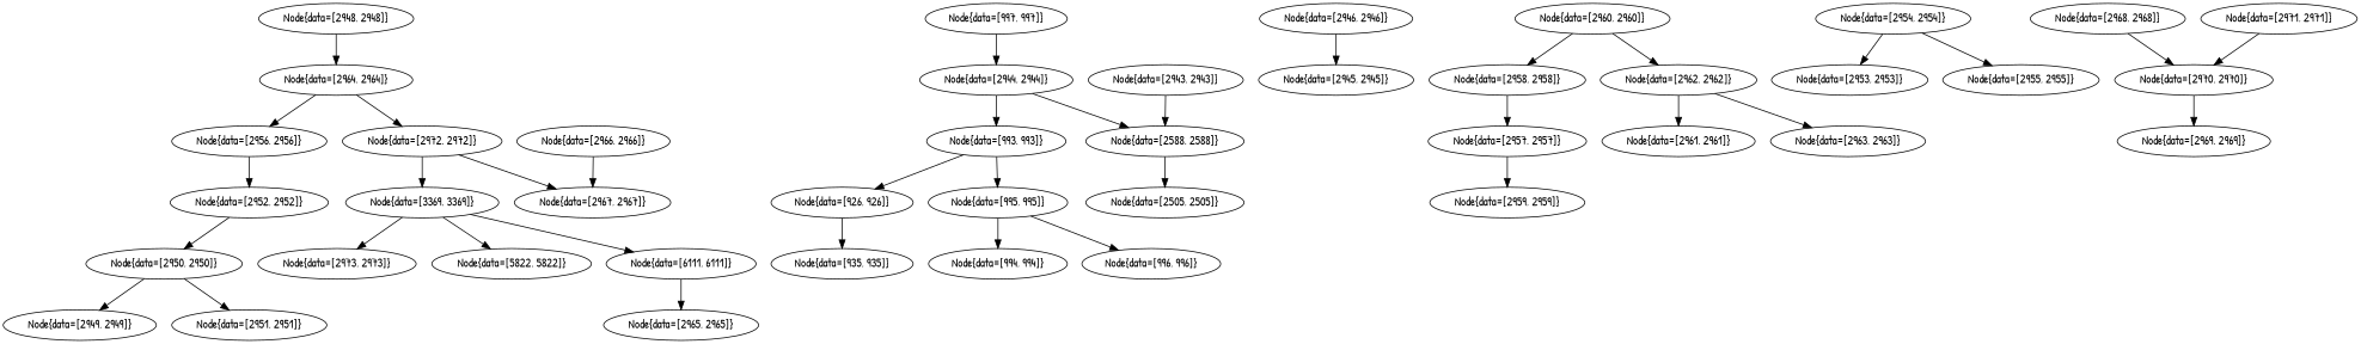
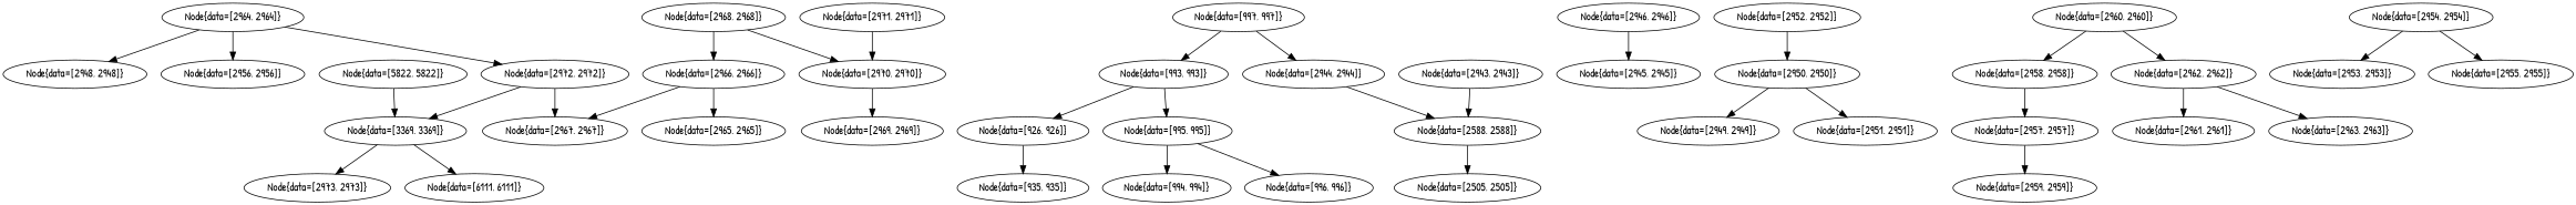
  digraph {
    fontname="Patrick Hand"
    node [fontname="Patrick Hand"]
    edge [fontname="Patrick Hand"]
    n1 [label="Node{data=[2948, 2948]}"]
    n2 [label="Node{data=[2964, 2964]}"]
    n3 [label="Node{data=[997, 997]}"]
    n4 [label="Node{data=[993, 993]}"]
    n5 [label="Node{data=[2944, 2944]}"]
    n6 [label="Node{data=[2956, 2956]}"]
    n7 [label="Node{data=[2972, 2972]}"]
    n8 [label="Node{data=[926, 926]}"]
    n9 [label="Node{data=[995, 995]}"]
    n10 [label="Node{data=[2588, 2588]}"]
    n11 [label="Node{data=[935, 935]}"]
    n12 [label="Node{data=[994, 994]}"]
    n13 [label="Node{data=[996, 996]}"]
    n14 [label="Node{data=[2505, 2505]}"]
    n15 [label="Node{data=[2946, 2946]}"]
    n16 [label="Node{data=[2945, 2945]}"]
    n17 [label="Node{data=[2943, 2943]}"]
    n18 [label="Node{data=[2952, 2952]}"]
    n19 [label="Node{data=[3369, 3369]}"]
    n20 [label="Node{data=[2967, 2967]}"]
    n21 [label="Node{data=[2950, 2950]}"]
    n22 [label="Node{data=[2960, 2960]}"]
    n23 [label="Node{data=[2958, 2958]}"]
    n24 [label="Node{data=[2962, 2962]}"]
    n25 [label="Node{data=[2949, 2949]}"]
    n26 [label="Node{data=[2951, 2951]}"]
    n27 [label="Node{data=[2954, 2954]}"]
    n28 [label="Node{data=[2953, 2953]}"]
    n29 [label="Node{data=[2955, 2955]}"]
    n30 [label="Node{data=[2957, 2957]}"]
    n31 [label="Node{data=[2961, 2961]}"]
    n32 [label="Node{data=[2963, 2963]}"]
    n33 [label="Node{data=[2959, 2959]}"]
    n34 [label="Node{data=[2968, 2968]}"]
    n35 [label="Node{data=[2966, 2966]}"]
    n36 [label="Node{data=[2970, 2970]}"]
    n37 [label="Node{data=[2973, 2973]}"]
    n38 [label="Node{data=[5822, 5822]}"]
    n39 [label="Node{data=[6111, 6111]}"]
    n40 [label="Node{data=[2965, 2965]}"]
    n41 [label="Node{data=[2969, 2969]}"]
    n42 [label="Node{data=[2971, 2971]}"]
-   n1 -> n2
+   n2 -> n1
    n2 -> n6
    n2 -> n7
-   n5 -> n4
+   n3 -> n4
    n3 -> n5
    n4 -> n8
    n4 -> n9
    n5 -> n10
-   n6 -> n18
    n7 -> n19
    n7 -> n20
    n8 -> n11
    n9 -> n12
    n9 -> n13
    n10 -> n14
    n15 -> n16
    n17 -> n10
    n18 -> n21
    n19 -> n37
-   n19 -> n38
+   n38 -> n19
    n19 -> n39
    n21 -> n25
    n21 -> n26
    n22 -> n23
    n22 -> n24
    n23 -> n30
    n24 -> n31
    n24 -> n32
    n27 -> n28
    n27 -> n29
    n30 -> n33
+   n34 -> n35
    n34 -> n36
    n35 -> n20
-   n39 -> n40
+   n35 -> n40
    n36 -> n41
    n42 -> n36
  }
